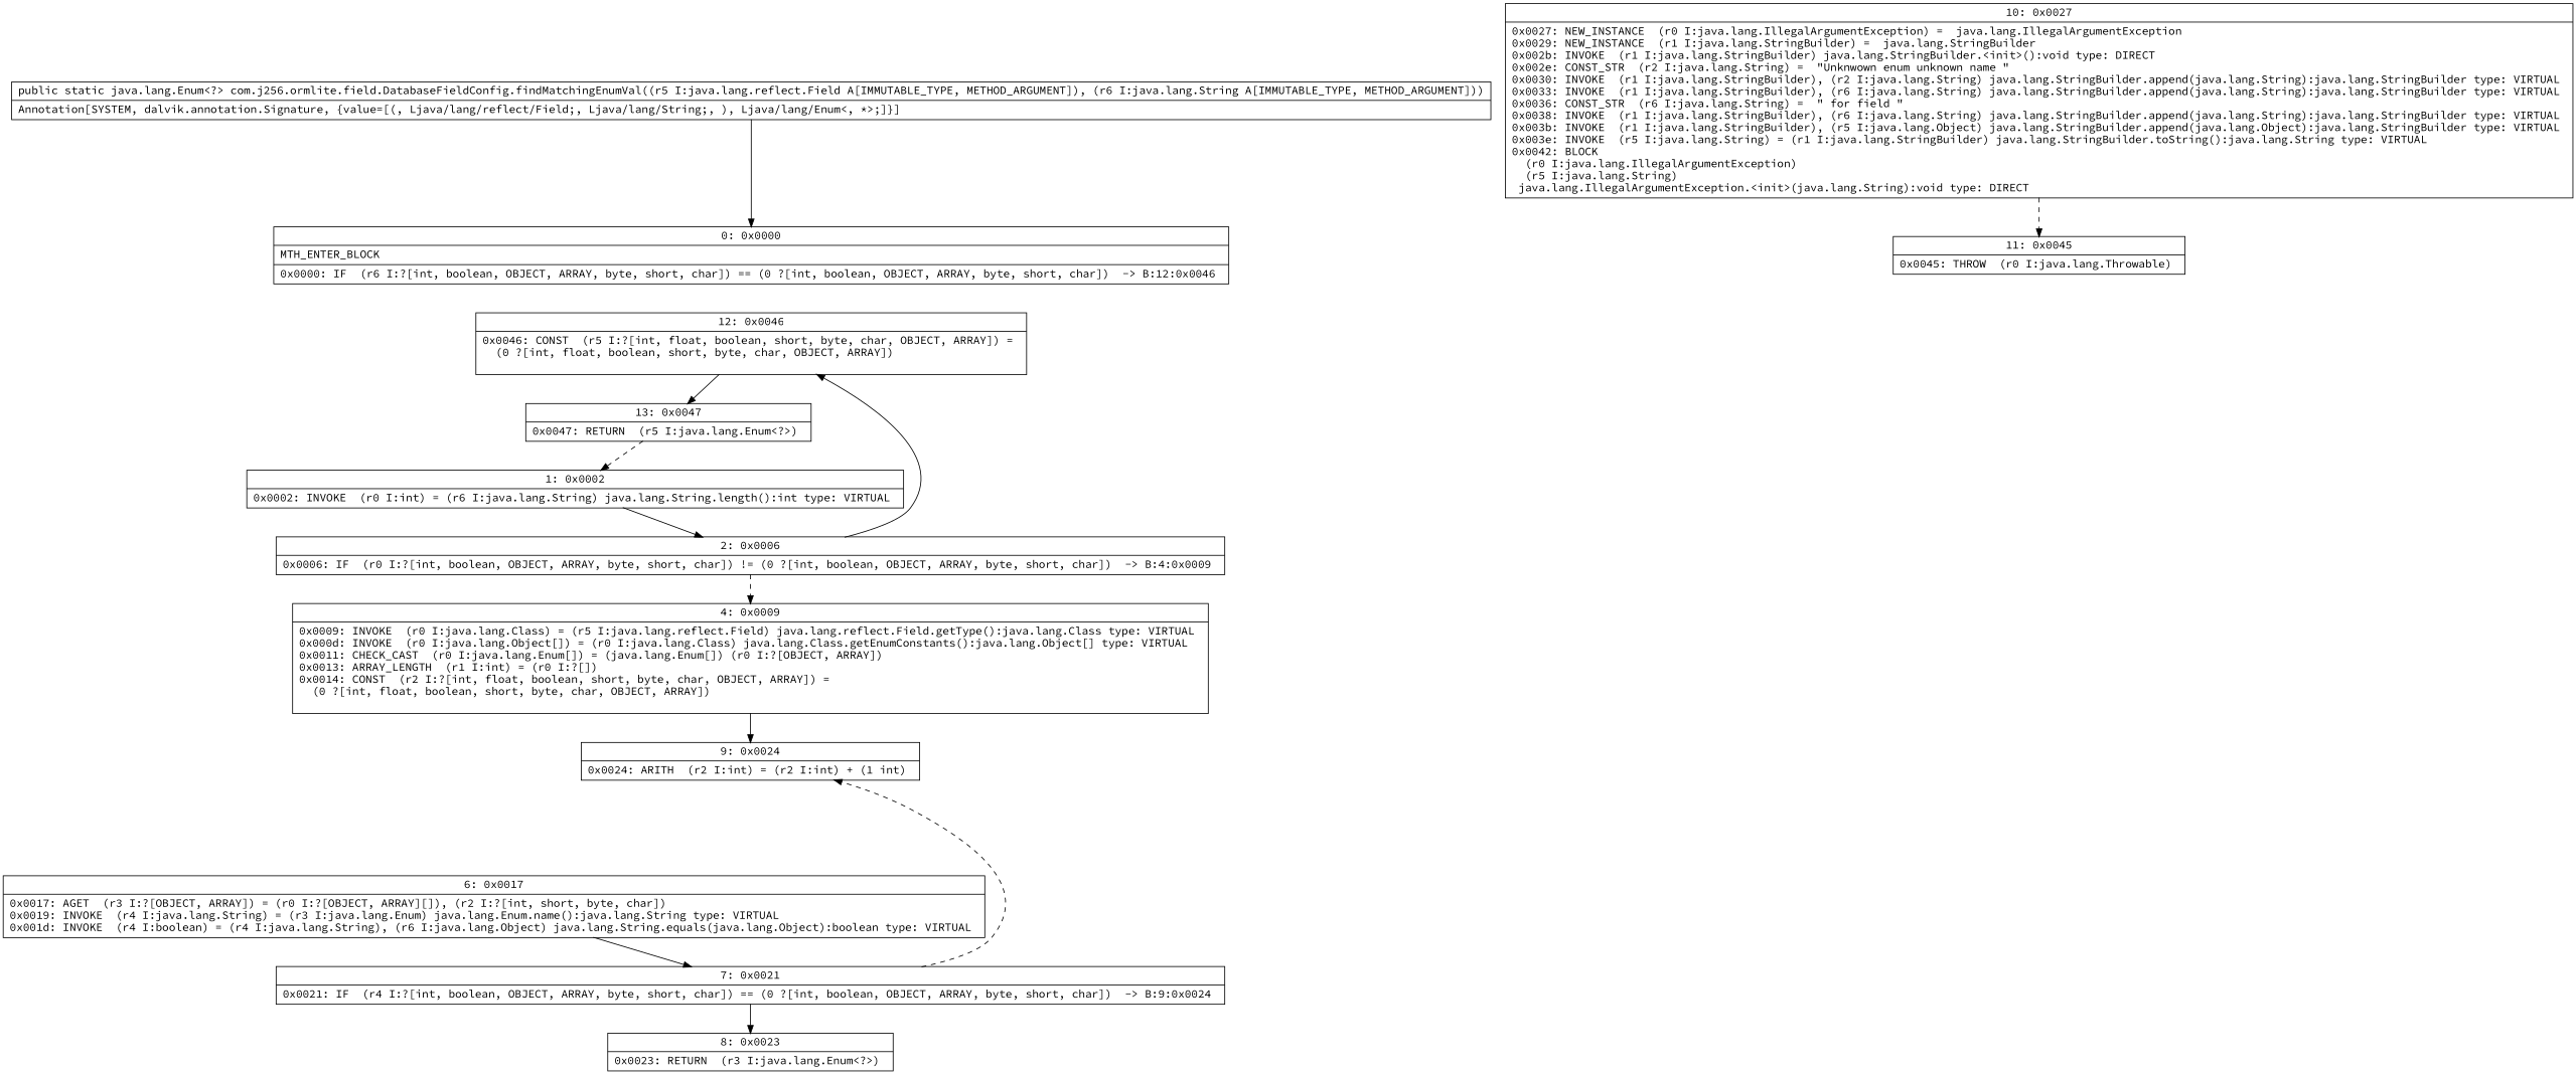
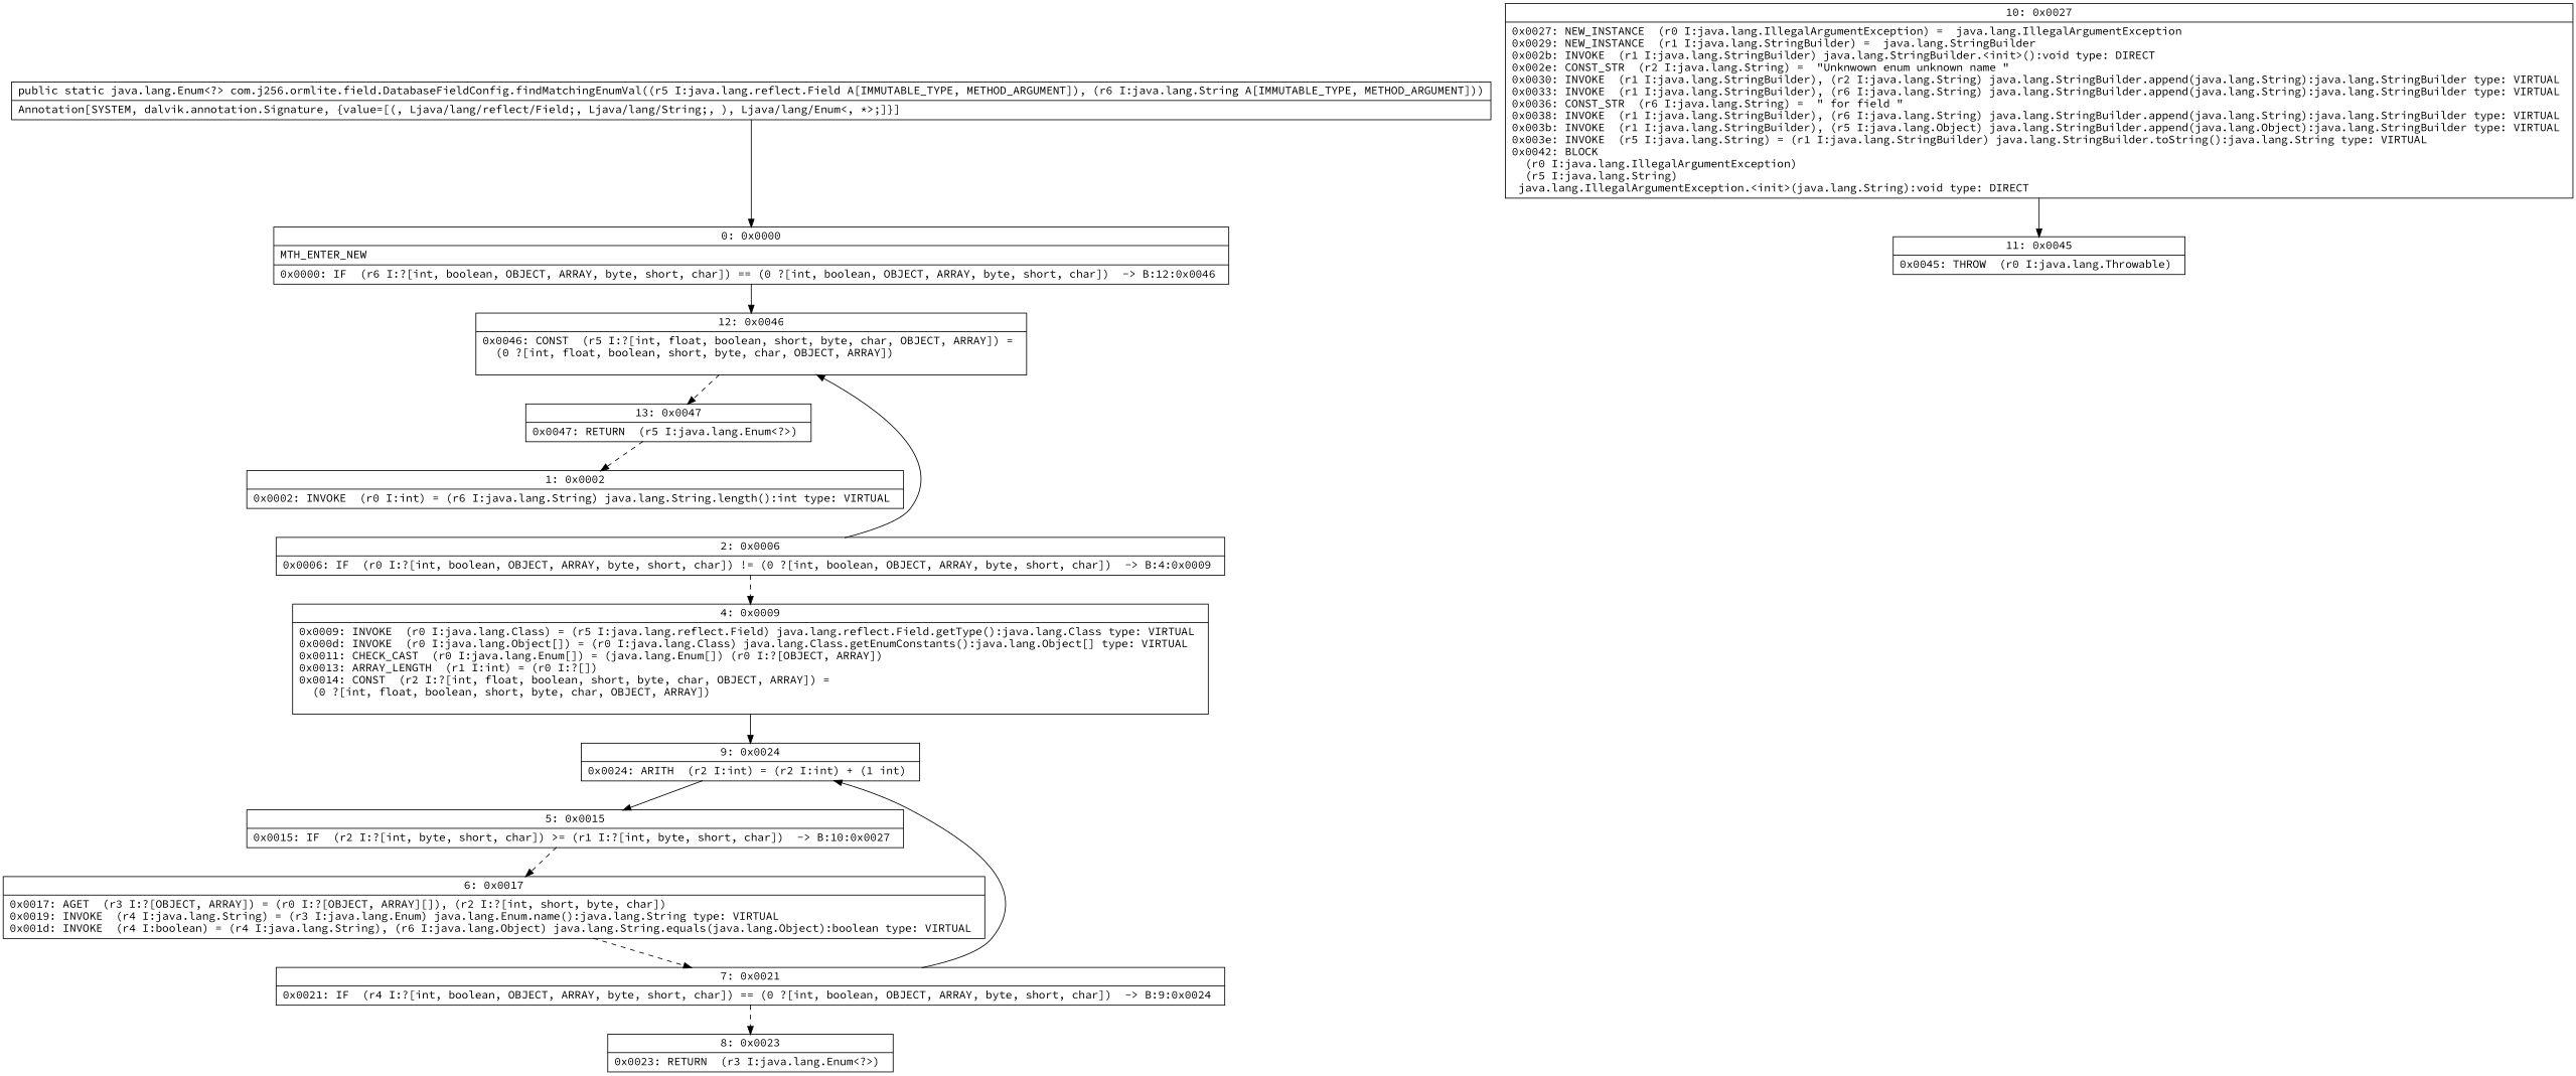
  digraph {
    fontname="Source Code Pro"
    node [fontname="Source Code Pro" shape=record]
    edge [fontname="Source Code Pro"]
-   n1 [label="{0\:\ 0x0000|MTH_ENTER_BLOCK\l|0x0000: IF  (r6 I:?[int, boolean, OBJECT, ARRAY, byte, short, char]) == (0 ?[int, boolean, OBJECT, ARRAY, byte, short, char])  \-\> B:12:0x0046 \l}"]
+   n1 [label="{0\:\ 0x0000|MTH_ENTER_NEW\l|0x0000: IF  (r6 I:?[int, boolean, OBJECT, ARRAY, byte, short, char]) == (0 ?[int, boolean, OBJECT, ARRAY, byte, short, char])  \-\> B:12:0x0046 \l}"]
    n2 [label="{12\:\ 0x0046|0x0046: CONST  (r5 I:?[int, float, boolean, short, byte, char, OBJECT, ARRAY]) = \l  (0 ?[int, float, boolean, short, byte, char, OBJECT, ARRAY])\l \l}"]
    n3 [label="{1\:\ 0x0002|0x0002: INVOKE  (r0 I:int) = (r6 I:java.lang.String) java.lang.String.length():int type: VIRTUAL \l}"]
    n4 [label="{2\:\ 0x0006|0x0006: IF  (r0 I:?[int, boolean, OBJECT, ARRAY, byte, short, char]) != (0 ?[int, boolean, OBJECT, ARRAY, byte, short, char])  \-\> B:4:0x0009 \l}"]
    n5 [label="{13\:\ 0x0047|0x0047: RETURN  (r5 I:java.lang.Enum\<?\>) \l}"]
    n6 [label="{4\:\ 0x0009|0x0009: INVOKE  (r0 I:java.lang.Class) = (r5 I:java.lang.reflect.Field) java.lang.reflect.Field.getType():java.lang.Class type: VIRTUAL \l0x000d: INVOKE  (r0 I:java.lang.Object[]) = (r0 I:java.lang.Class) java.lang.Class.getEnumConstants():java.lang.Object[] type: VIRTUAL \l0x0011: CHECK_CAST  (r0 I:java.lang.Enum[]) = (java.lang.Enum[]) (r0 I:?[OBJECT, ARRAY]) \l0x0013: ARRAY_LENGTH  (r1 I:int) = (r0 I:?[]) \l0x0014: CONST  (r2 I:?[int, float, boolean, short, byte, char, OBJECT, ARRAY]) = \l  (0 ?[int, float, boolean, short, byte, char, OBJECT, ARRAY])\l \l}"]
    n7 [label="{9\:\ 0x0024|0x0024: ARITH  (r2 I:int) = (r2 I:int) + (1 int) \l}"]
+   n8 [label="{5\:\ 0x0015|0x0015: IF  (r2 I:?[int, byte, short, char]) \>= (r1 I:?[int, byte, short, char])  \-\> B:10:0x0027 \l}"]
    n9 [label="{6\:\ 0x0017|0x0017: AGET  (r3 I:?[OBJECT, ARRAY]) = (r0 I:?[OBJECT, ARRAY][]), (r2 I:?[int, short, byte, char]) \l0x0019: INVOKE  (r4 I:java.lang.String) = (r3 I:java.lang.Enum) java.lang.Enum.name():java.lang.String type: VIRTUAL \l0x001d: INVOKE  (r4 I:boolean) = (r4 I:java.lang.String), (r6 I:java.lang.Object) java.lang.String.equals(java.lang.Object):boolean type: VIRTUAL \l}"]
    n10 [label="{7\:\ 0x0021|0x0021: IF  (r4 I:?[int, boolean, OBJECT, ARRAY, byte, short, char]) == (0 ?[int, boolean, OBJECT, ARRAY, byte, short, char])  \-\> B:9:0x0024 \l}"]
    n11 [label="{10\:\ 0x0027|0x0027: NEW_INSTANCE  (r0 I:java.lang.IllegalArgumentException) =  java.lang.IllegalArgumentException \l0x0029: NEW_INSTANCE  (r1 I:java.lang.StringBuilder) =  java.lang.StringBuilder \l0x002b: INVOKE  (r1 I:java.lang.StringBuilder) java.lang.StringBuilder.\<init\>():void type: DIRECT \l0x002e: CONST_STR  (r2 I:java.lang.String) =  \"Unknwown enum unknown name \" \l0x0030: INVOKE  (r1 I:java.lang.StringBuilder), (r2 I:java.lang.String) java.lang.StringBuilder.append(java.lang.String):java.lang.StringBuilder type: VIRTUAL \l0x0033: INVOKE  (r1 I:java.lang.StringBuilder), (r6 I:java.lang.String) java.lang.StringBuilder.append(java.lang.String):java.lang.StringBuilder type: VIRTUAL \l0x0036: CONST_STR  (r6 I:java.lang.String) =  \" for field \" \l0x0038: INVOKE  (r1 I:java.lang.StringBuilder), (r6 I:java.lang.String) java.lang.StringBuilder.append(java.lang.String):java.lang.StringBuilder type: VIRTUAL \l0x003b: INVOKE  (r1 I:java.lang.StringBuilder), (r5 I:java.lang.Object) java.lang.StringBuilder.append(java.lang.Object):java.lang.StringBuilder type: VIRTUAL \l0x003e: INVOKE  (r5 I:java.lang.String) = (r1 I:java.lang.StringBuilder) java.lang.StringBuilder.toString():java.lang.String type: VIRTUAL \l0x0042: BLOCK  \l  (r0 I:java.lang.IllegalArgumentException)\l  (r5 I:java.lang.String)\l java.lang.IllegalArgumentException.\<init\>(java.lang.String):void type: DIRECT \l}"]
    n12 [label="{11\:\ 0x0045|0x0045: THROW  (r0 I:java.lang.Throwable) \l}"]
    n13 [label="{8\:\ 0x0023|0x0023: RETURN  (r3 I:java.lang.Enum\<?\>) \l}"]
    n14 [label="{public static java.lang.Enum\<?\> com.j256.ormlite.field.DatabaseFieldConfig.findMatchingEnumVal((r5 I:java.lang.reflect.Field A[IMMUTABLE_TYPE, METHOD_ARGUMENT]), (r6 I:java.lang.String A[IMMUTABLE_TYPE, METHOD_ARGUMENT]))  | Annotation[SYSTEM, dalvik.annotation.Signature, \{value=[(, Ljava\/lang\/reflect\/Field;, Ljava\/lang\/String;, ), Ljava\/lang\/Enum\<, *\>;]\}]\l}"]
-   n2 -> n5
-   n3 -> n4
+   n1 -> n2
+   n2 -> n5 [style=dashed]
    n4 -> n2 [style=solid]
    n4 -> n6 [style=dashed]
    n5 -> n3 [style=dashed]
    n6 -> n7
-   n9 -> n10
-   n10 -> n7 [style=dashed]
-   n10 -> n13 [style=solid]
-   n11 -> n12 [style=dashed]
+   n7 -> n8
+   n8 -> n9 [style=dashed]
+   n9 -> n10 [style=dashed]
+   n10 -> n7
+   n10 -> n13 [style=dashed]
+   n11 -> n12
    n14 -> n1
  }
